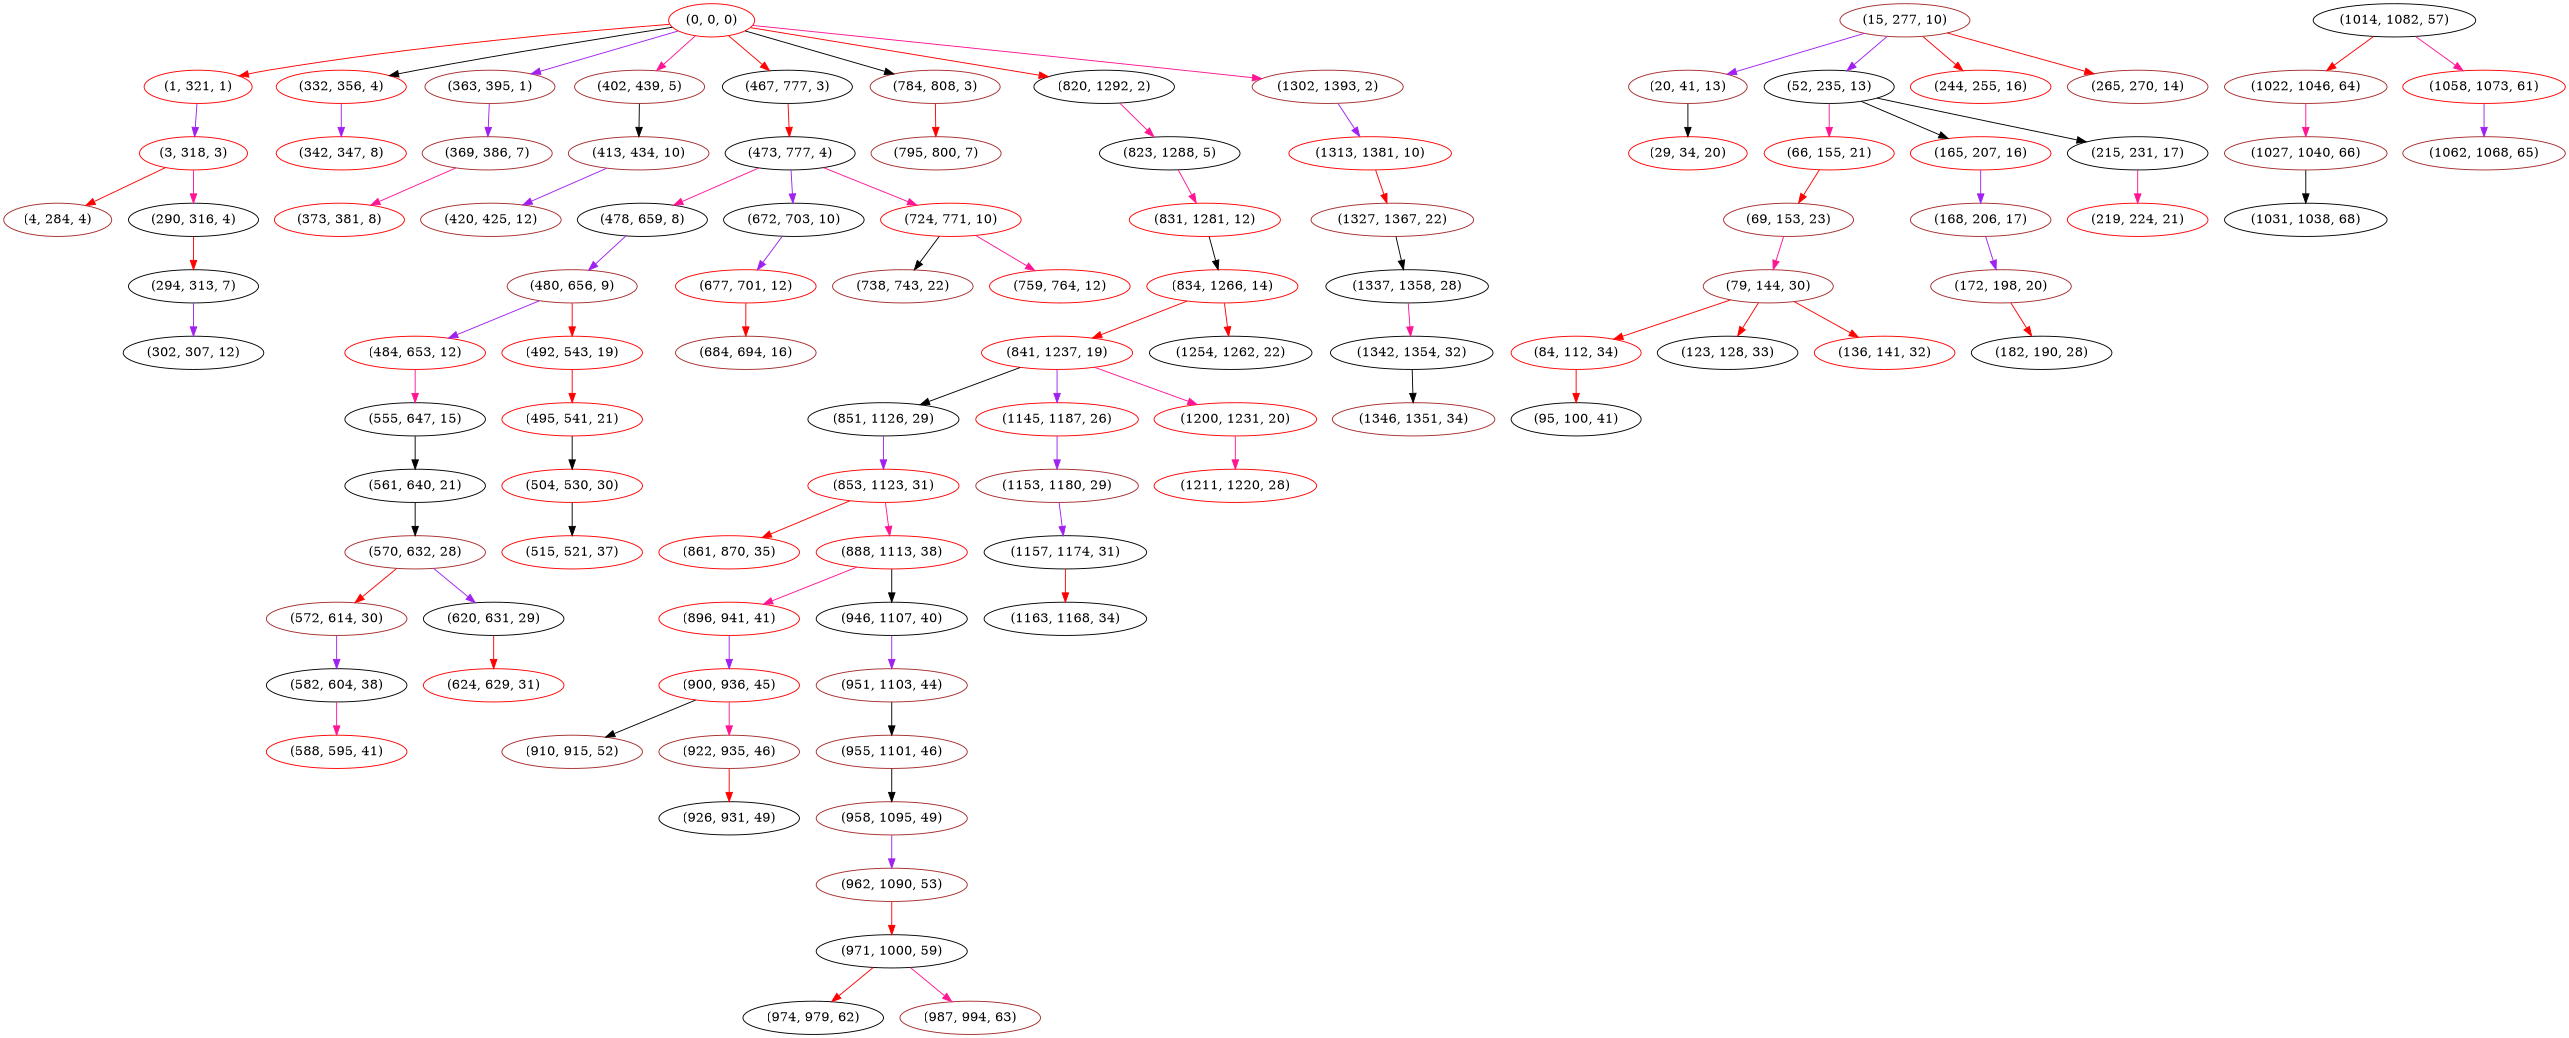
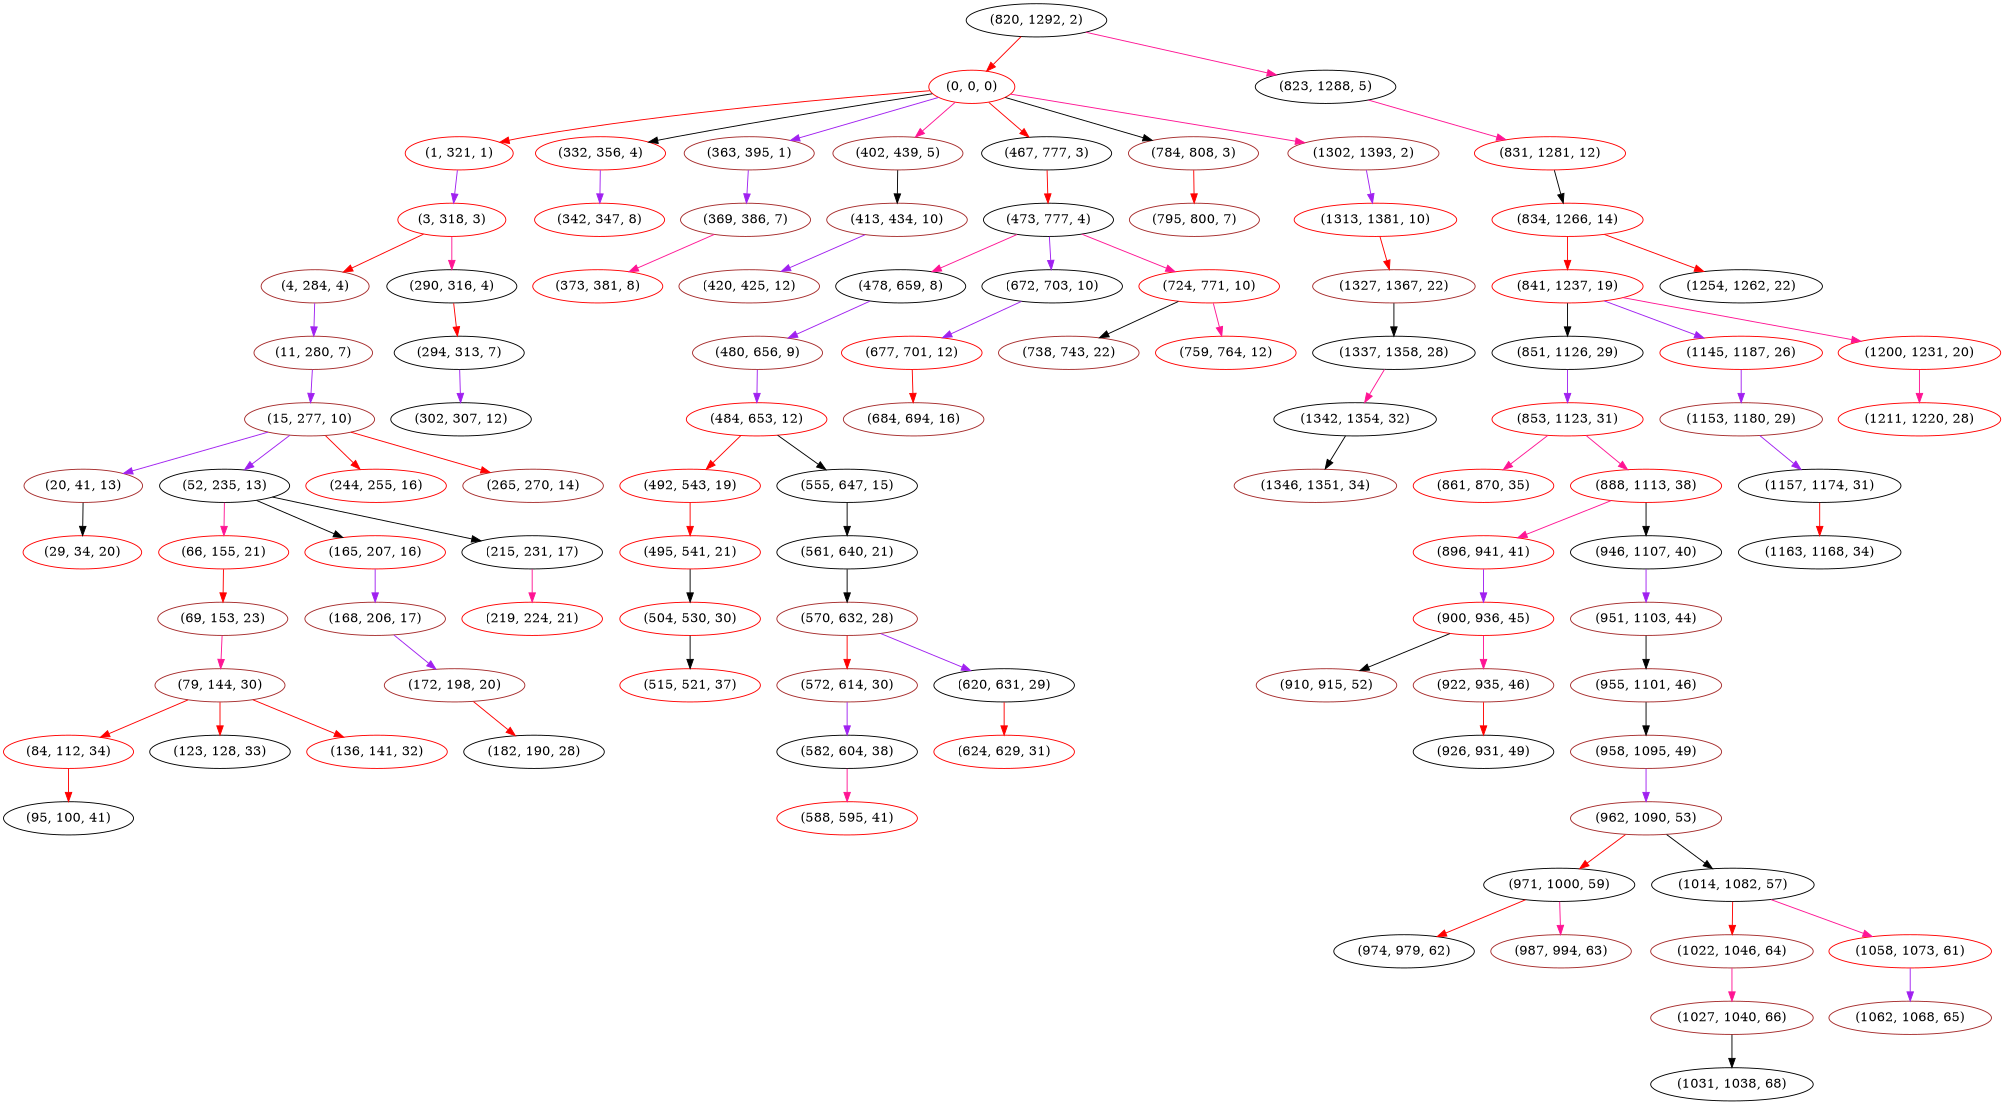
  digraph {
    node [color=red]
    edge [color=red]
    "(0, 0, 0)"
    "(1, 321, 1)"
    "(332, 356, 4)"
    "(363, 395, 1)" [color=brown]
    "(402, 439, 5)" [color=brown]
    n6 [color=black label="(467, 777, 3)"]
    "(784, 808, 3)" [color=brown]
    "(820, 1292, 2)" [color=black]
    "(1302, 1393, 2)" [color=brown]
    "(3, 318, 3)"
    "(342, 347, 8)"
    "(369, 386, 7)" [color=brown]
    "(413, 434, 10)" [color=brown]
    "(473, 777, 4)" [color=black]
    "(795, 800, 7)" [color=brown]
    "(823, 1288, 5)" [color=black]
    "(1313, 1381, 10)"
    "(4, 284, 4)" [color=brown]
    "(290, 316, 4)" [color=black]
+   "(11, 280, 7)" [color=brown]
    "(294, 313, 7)" [color=black]
    "(15, 277, 10)" [color=brown]
    "(20, 41, 13)" [color=brown]
    "(52, 235, 13)" [color=black]
    "(244, 255, 16)"
    "(265, 270, 14)" [color=brown]
    "(29, 34, 20)"
    "(66, 155, 21)"
    "(165, 207, 16)"
    "(215, 231, 17)" [color=black]
    "(69, 153, 23)" [color=brown]
    "(168, 206, 17)" [color=brown]
    "(219, 224, 21)"
    "(79, 144, 30)" [color=brown]
    "(84, 112, 34)"
    "(123, 128, 33)" [color=black]
    "(136, 141, 32)"
    "(95, 100, 41)" [color=black]
    "(172, 198, 20)" [color=brown]
    "(182, 190, 28)" [color=black]
    "(302, 307, 12)" [color=black]
    "(373, 381, 8)"
    "(420, 425, 12)" [color=brown]
    "(478, 659, 8)" [color=black]
    "(672, 703, 10)" [color=black]
    "(724, 771, 10)"
    "(480, 656, 9)" [color=brown]
    "(677, 701, 12)"
    "(738, 743, 22)" [color=brown]
    "(759, 764, 12)"
    "(484, 653, 12)"
    "(492, 543, 19)"
    "(555, 647, 15)" [color=black]
    "(495, 541, 21)"
    "(561, 640, 21)" [color=black]
    "(504, 530, 30)"
    "(515, 521, 37)"
    "(570, 632, 28)" [color=brown]
    "(572, 614, 30)" [color=brown]
    "(620, 631, 29)" [color=black]
    "(582, 604, 38)" [color=black]
    "(624, 629, 31)"
    "(588, 595, 41)"
    "(684, 694, 16)" [color=brown]
    "(831, 1281, 12)"
    n66 [label="(834, 1266, 14)"]
    "(841, 1237, 19)"
    "(1254, 1262, 22)" [color=black]
    "(851, 1126, 29)" [color=black]
    "(1145, 1187, 26)"
    "(1200, 1231, 20)"
    "(853, 1123, 31)"
    "(1153, 1180, 29)" [color=brown]
    "(1211, 1220, 28)"
    "(861, 870, 35)"
    "(888, 1113, 38)"
    "(896, 941, 41)"
    "(946, 1107, 40)" [color=black]
    "(900, 936, 45)"
    "(951, 1103, 44)" [color=brown]
    "(910, 915, 52)" [color=brown]
    "(922, 935, 46)" [color=brown]
    "(926, 931, 49)" [color=black]
    "(955, 1101, 46)" [color=brown]
    "(958, 1095, 49)" [color=brown]
    "(962, 1090, 53)" [color=brown]
    "(971, 1000, 59)" [color=black]
    "(1014, 1082, 57)" [color=black]
    "(974, 979, 62)" [color=black]
    "(987, 994, 63)" [color=brown]
    "(1022, 1046, 64)" [color=brown]
    "(1058, 1073, 61)"
    "(1027, 1040, 66)" [color=brown]
    "(1062, 1068, 65)" [color=brown]
    "(1031, 1038, 68)" [color=black]
    "(1157, 1174, 31)" [color=black]
    "(1163, 1168, 34)" [color=black]
    "(1327, 1367, 22)" [color=brown]
    "(1337, 1358, 28)" [color=black]
    "(1342, 1354, 32)" [color=black]
    "(1346, 1351, 34)" [color=brown]
    "(0, 0, 0)" -> "(1, 321, 1)"
    "(0, 0, 0)" -> "(332, 356, 4)" [color=black]
    "(0, 0, 0)" -> "(363, 395, 1)" [color=purple]
    "(0, 0, 0)" -> "(402, 439, 5)" [color=deeppink]
    "(0, 0, 0)" -> n6
    "(0, 0, 0)" -> "(784, 808, 3)" [color=black]
-   "(0, 0, 0)" -> "(820, 1292, 2)"
+   "(820, 1292, 2)" -> "(0, 0, 0)"
    "(0, 0, 0)" -> "(1302, 1393, 2)" [color=deeppink]
    "(1, 321, 1)" -> "(3, 318, 3)" [color=purple]
    "(332, 356, 4)" -> "(342, 347, 8)" [color=purple]
    "(363, 395, 1)" -> "(369, 386, 7)" [color=purple]
    "(402, 439, 5)" -> "(413, 434, 10)" [color=black]
    n6 -> "(473, 777, 4)"
    "(784, 808, 3)" -> "(795, 800, 7)"
    "(820, 1292, 2)" -> "(823, 1288, 5)" [color=deeppink]
    "(1302, 1393, 2)" -> "(1313, 1381, 10)" [color=purple]
    "(3, 318, 3)" -> "(4, 284, 4)"
    "(3, 318, 3)" -> "(290, 316, 4)" [color=deeppink]
    "(369, 386, 7)" -> "(373, 381, 8)" [color=deeppink]
    "(413, 434, 10)" -> "(420, 425, 12)" [color=purple]
    "(473, 777, 4)" -> "(478, 659, 8)" [color=deeppink]
    "(473, 777, 4)" -> "(672, 703, 10)" [color=purple]
    "(473, 777, 4)" -> "(724, 771, 10)" [color=deeppink]
    "(823, 1288, 5)" -> "(831, 1281, 12)" [color=deeppink]
    "(1313, 1381, 10)" -> "(1327, 1367, 22)"
+   "(4, 284, 4)" -> "(11, 280, 7)" [color=purple]
    "(290, 316, 4)" -> "(294, 313, 7)"
+   "(11, 280, 7)" -> "(15, 277, 10)" [color=purple]
    "(294, 313, 7)" -> "(302, 307, 12)" [color=purple]
    "(15, 277, 10)" -> "(20, 41, 13)" [color=purple]
    "(15, 277, 10)" -> "(52, 235, 13)" [color=purple]
    "(15, 277, 10)" -> "(244, 255, 16)"
    "(15, 277, 10)" -> "(265, 270, 14)"
    "(20, 41, 13)" -> "(29, 34, 20)" [color=black]
    "(52, 235, 13)" -> "(66, 155, 21)" [color=deeppink]
    "(52, 235, 13)" -> "(165, 207, 16)" [color=black]
    "(52, 235, 13)" -> "(215, 231, 17)" [color=black]
    "(66, 155, 21)" -> "(69, 153, 23)"
    "(165, 207, 16)" -> "(168, 206, 17)" [color=purple]
    "(215, 231, 17)" -> "(219, 224, 21)" [color=deeppink]
    "(69, 153, 23)" -> "(79, 144, 30)" [color=deeppink]
    "(168, 206, 17)" -> "(172, 198, 20)" [color=purple]
    "(79, 144, 30)" -> "(84, 112, 34)"
    "(79, 144, 30)" -> "(123, 128, 33)"
    "(79, 144, 30)" -> "(136, 141, 32)"
    "(84, 112, 34)" -> "(95, 100, 41)"
    "(172, 198, 20)" -> "(182, 190, 28)"
    "(478, 659, 8)" -> "(480, 656, 9)" [color=purple]
    "(672, 703, 10)" -> "(677, 701, 12)" [color=purple]
    "(724, 771, 10)" -> "(738, 743, 22)" [color=black]
    "(724, 771, 10)" -> "(759, 764, 12)" [color=deeppink]
    "(480, 656, 9)" -> "(484, 653, 12)" [color=purple]
    "(677, 701, 12)" -> "(684, 694, 16)"
-   "(480, 656, 9)" -> "(492, 543, 19)"
-   "(484, 653, 12)" -> "(555, 647, 15)" [color=deeppink]
+   "(484, 653, 12)" -> "(492, 543, 19)"
+   "(484, 653, 12)" -> "(555, 647, 15)" [color=black]
    "(492, 543, 19)" -> "(495, 541, 21)"
    "(555, 647, 15)" -> "(561, 640, 21)" [color=black]
    "(495, 541, 21)" -> "(504, 530, 30)" [color=black]
    "(561, 640, 21)" -> "(570, 632, 28)" [color=black]
    "(504, 530, 30)" -> "(515, 521, 37)" [color=black]
    "(570, 632, 28)" -> "(572, 614, 30)"
    "(570, 632, 28)" -> "(620, 631, 29)" [color=purple]
    "(572, 614, 30)" -> "(582, 604, 38)" [color=purple]
    "(620, 631, 29)" -> "(624, 629, 31)"
    "(582, 604, 38)" -> "(588, 595, 41)" [color=deeppink]
    "(831, 1281, 12)" -> n66 [color=black]
    n66 -> "(841, 1237, 19)"
    n66 -> "(1254, 1262, 22)"
    "(841, 1237, 19)" -> "(851, 1126, 29)" [color=black]
    "(841, 1237, 19)" -> "(1145, 1187, 26)" [color=purple]
    "(841, 1237, 19)" -> "(1200, 1231, 20)" [color=deeppink]
    "(851, 1126, 29)" -> "(853, 1123, 31)" [color=purple]
    "(1145, 1187, 26)" -> "(1153, 1180, 29)" [color=purple]
    "(1200, 1231, 20)" -> "(1211, 1220, 28)" [color=deeppink]
-   "(853, 1123, 31)" -> "(861, 870, 35)"
+   "(853, 1123, 31)" -> "(861, 870, 35)" [color=deeppink]
    "(853, 1123, 31)" -> "(888, 1113, 38)" [color=deeppink]
    "(1153, 1180, 29)" -> "(1157, 1174, 31)" [color=purple]
    "(888, 1113, 38)" -> "(896, 941, 41)" [color=deeppink]
    "(888, 1113, 38)" -> "(946, 1107, 40)" [color=black]
    "(896, 941, 41)" -> "(900, 936, 45)" [color=purple]
    "(946, 1107, 40)" -> "(951, 1103, 44)" [color=purple]
    "(900, 936, 45)" -> "(910, 915, 52)" [color=black]
    "(900, 936, 45)" -> "(922, 935, 46)" [color=deeppink]
    "(951, 1103, 44)" -> "(955, 1101, 46)" [color=black]
    "(922, 935, 46)" -> "(926, 931, 49)"
    "(955, 1101, 46)" -> "(958, 1095, 49)" [color=black]
    "(958, 1095, 49)" -> "(962, 1090, 53)" [color=purple]
    "(962, 1090, 53)" -> "(971, 1000, 59)"
+   "(962, 1090, 53)" -> "(1014, 1082, 57)" [color=black]
    "(971, 1000, 59)" -> "(974, 979, 62)"
    "(971, 1000, 59)" -> "(987, 994, 63)" [color=deeppink]
    "(1014, 1082, 57)" -> "(1022, 1046, 64)"
    "(1014, 1082, 57)" -> "(1058, 1073, 61)" [color=deeppink]
    "(1022, 1046, 64)" -> "(1027, 1040, 66)" [color=deeppink]
    "(1058, 1073, 61)" -> "(1062, 1068, 65)" [color=purple]
    "(1027, 1040, 66)" -> "(1031, 1038, 68)" [color=black]
    "(1157, 1174, 31)" -> "(1163, 1168, 34)"
    "(1327, 1367, 22)" -> "(1337, 1358, 28)" [color=black]
    "(1337, 1358, 28)" -> "(1342, 1354, 32)" [color=deeppink]
    "(1342, 1354, 32)" -> "(1346, 1351, 34)" [color=black]
  }
